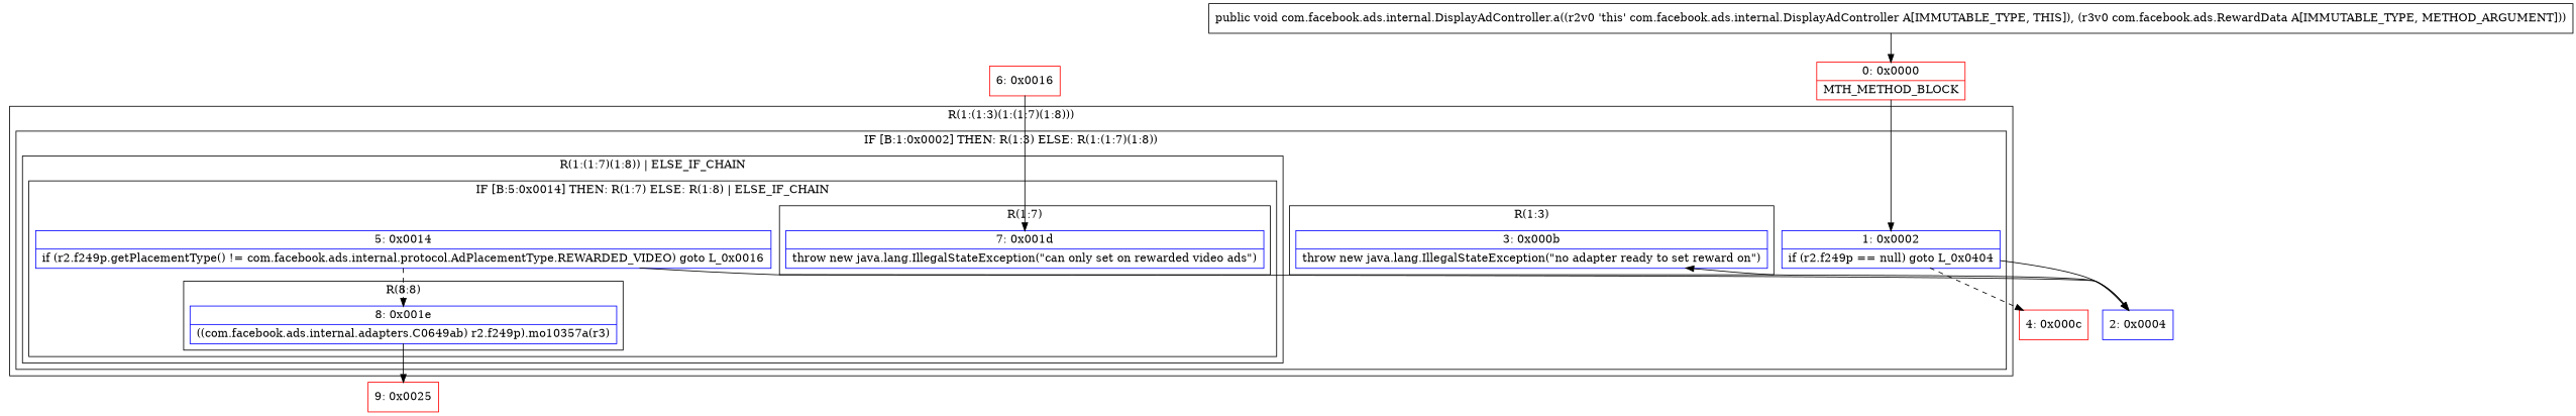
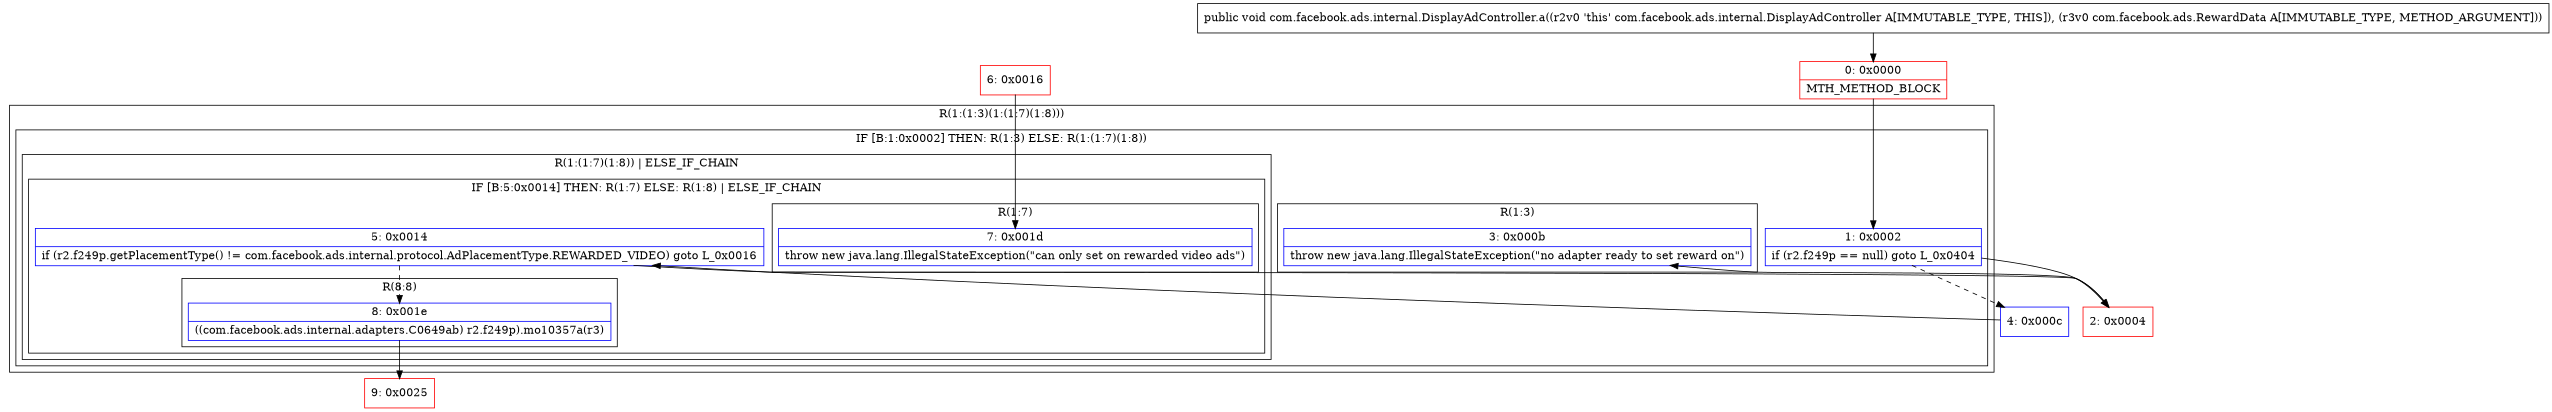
  digraph {
    node [color=blue shape=record]
    n1 [label="{3\:\ 0x000b|throw new java.lang.IllegalStateException(\"no adapter ready to set reward on\")\l}"]
    n2 [label="{7\:\ 0x001d|throw new java.lang.IllegalStateException(\"can only set on rewarded video ads\")\l}"]
    n3 [label="{8\:\ 0x001e|((com.facebook.ads.internal.adapters.C0649ab) r2.f249p).mo10357a(r3)\l}"]
    n4 [label="{5\:\ 0x0014|if (r2.f249p.getPlacementType() != com.facebook.ads.internal.protocol.AdPlacementType.REWARDED_VIDEO) goto L_0x0016\l}"]
    n5 [label="{1\:\ 0x0002|if (r2.f249p == null) goto L_0x0404\l}"]
    n6 [color=red label="{9\:\ 0x0025}"]
-   n7 [label="{2\:\ 0x0004}"]
-   n8 [color=red label="{4\:\ 0x000c}"]
+   n7 [color=red label="{2\:\ 0x0004}"]
+   n8 [label="{4\:\ 0x000c}"]
    n9 [color=red label="{6\:\ 0x0016}"]
    n10 [color=red label="{0\:\ 0x0000|MTH_METHOD_BLOCK\l}"]
    n11 [label="{public void com.facebook.ads.internal.DisplayAdController.a((r2v0 'this' com.facebook.ads.internal.DisplayAdController A[IMMUTABLE_TYPE, THIS]), (r3v0 com.facebook.ads.RewardData A[IMMUTABLE_TYPE, METHOD_ARGUMENT])) }" color=""]
    subgraph cluster_1 {
      label="R(1:(1:3)(1:(1:7)(1:8)))"
      subgraph cluster_2 {
        label="IF [B:1:0x0002] THEN: R(1:3) ELSE: R(1:(1:7)(1:8))"
        n5
        subgraph cluster_3 {
          label="R(1:3)"
          n1
        }
        subgraph cluster_4 {
          label="R(1:(1:7)(1:8)) | ELSE_IF_CHAIN\l"
          subgraph cluster_5 {
            label="IF [B:5:0x0014] THEN: R(1:7) ELSE: R(1:8) | ELSE_IF_CHAIN\l"
            n4
            subgraph cluster_6 {
              label="R(1:7)"
              n2
            }
            subgraph cluster_7 {
              label="R(8:8)"
              n3
            }
          }
        }
      }
    }
    n3 -> n6
    n4 -> n3 [style=dashed]
    n4 -> n7
    n5 -> n7
    n5 -> n8 [style=dashed]
    n7 -> n1
+   n8 -> n4
    n9 -> n2
    n10 -> n5
    n11 -> n10
  }
